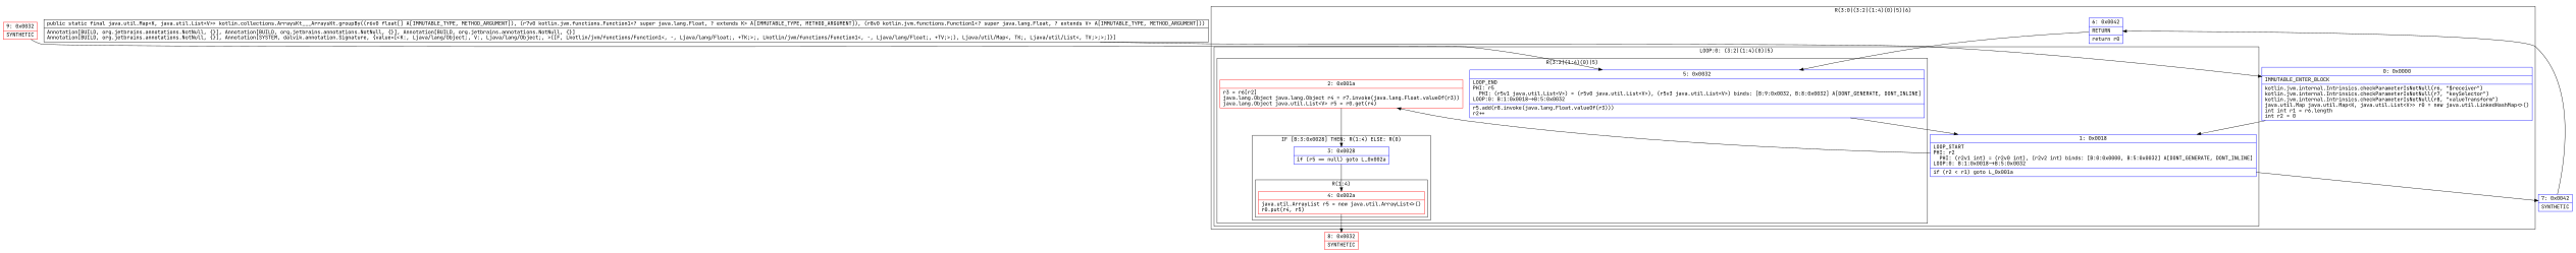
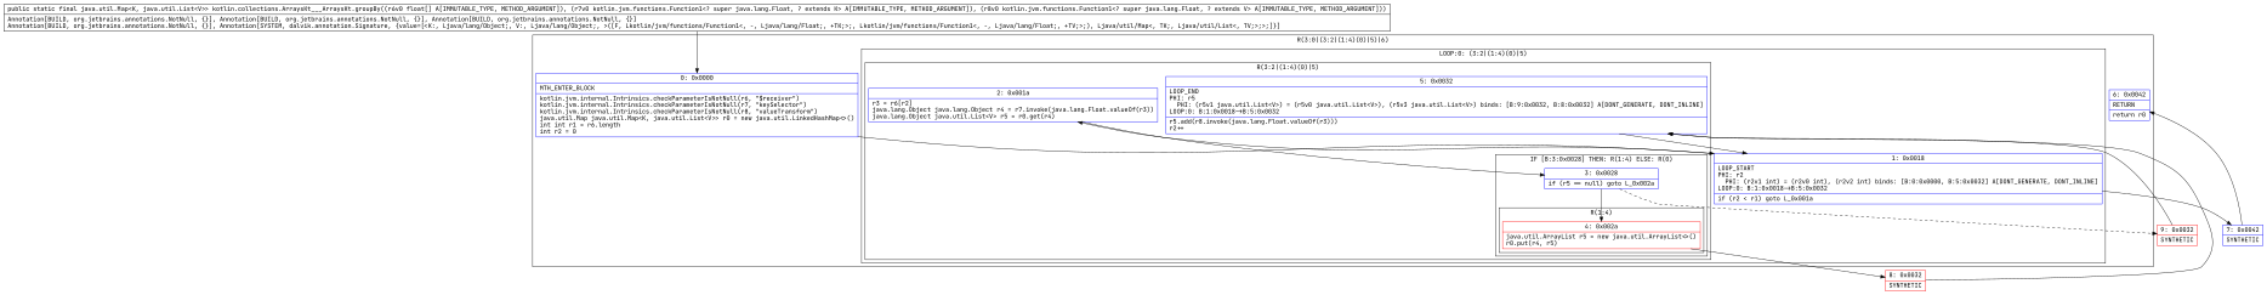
  digraph {
    fontname="JetBrains Mono"
    node [color=blue fontname="JetBrains Mono" shape=record]
    edge [fontname="JetBrains Mono"]
    n1 [color=red label="{4\:\ 0x002a|java.util.ArrayList r5 = new java.util.ArrayList\<\>()\lr0.put(r4, r5)\l}"]
    n2 [label="{3\:\ 0x0028|if (r5 == null) goto L_0x002a\l}"]
-   n3 [color=red label="{2\:\ 0x001a|r3 = r6[r2]\ljava.lang.Object java.lang.Object r4 = r7.invoke(java.lang.Float.valueOf(r3))\ljava.lang.Object java.util.List\<V\> r5 = r0.get(r4)\l}"]
+   n3 [label="{2\:\ 0x001a|r3 = r6[r2]\ljava.lang.Object java.lang.Object r4 = r7.invoke(java.lang.Float.valueOf(r3))\ljava.lang.Object java.util.List\<V\> r5 = r0.get(r4)\l}"]
    n4 [label="{5\:\ 0x0032|LOOP_END\lPHI: r5 \l  PHI: (r5v1 java.util.List\<V\>) = (r5v0 java.util.List\<V\>), (r5v3 java.util.List\<V\>) binds: [B:9:0x0032, B:8:0x0032] A[DONT_GENERATE, DONT_INLINE]\lLOOP:0: B:1:0x0018\-\>B:5:0x0032\l|r5.add(r8.invoke(java.lang.Float.valueOf(r3)))\lr2++\l}"]
    n5 [label="{1\:\ 0x0018|LOOP_START\lPHI: r2 \l  PHI: (r2v1 int) = (r2v0 int), (r2v2 int) binds: [B:0:0x0000, B:5:0x0032] A[DONT_GENERATE, DONT_INLINE]\lLOOP:0: B:1:0x0018\-\>B:5:0x0032\l|if (r2 \< r1) goto L_0x001a\l}"]
-   n6 [label="{0\:\ 0x0000|IMMUTABLE_ENTER_BLOCK\l|kotlin.jvm.internal.Intrinsics.checkParameterIsNotNull(r6, \"$receiver\")\lkotlin.jvm.internal.Intrinsics.checkParameterIsNotNull(r7, \"keySelector\")\lkotlin.jvm.internal.Intrinsics.checkParameterIsNotNull(r8, \"valueTransform\")\ljava.util.Map java.util.Map\<K, java.util.List\<V\>\> r0 = new java.util.LinkedHashMap\<\>()\lint int r1 = r6.length\lint r2 = 0\l}"]
+   n6 [label="{0\:\ 0x0000|MTH_ENTER_BLOCK\l|kotlin.jvm.internal.Intrinsics.checkParameterIsNotNull(r6, \"$receiver\")\lkotlin.jvm.internal.Intrinsics.checkParameterIsNotNull(r7, \"keySelector\")\lkotlin.jvm.internal.Intrinsics.checkParameterIsNotNull(r8, \"valueTransform\")\ljava.util.Map java.util.Map\<K, java.util.List\<V\>\> r0 = new java.util.LinkedHashMap\<\>()\lint int r1 = r6.length\lint r2 = 0\l}"]
    n7 [label="{6\:\ 0x0042|RETURN\l|return r0\l}"]
    n8 [color=red label="{8\:\ 0x0032|SYNTHETIC\l}"]
    n9 [color=red label="{9\:\ 0x0032|SYNTHETIC\l}"]
    n10 [label="{7\:\ 0x0042|SYNTHETIC\l}"]
    n11 [label="{public static final java.util.Map\<K, java.util.List\<V\>\> kotlin.collections.ArraysKt___ArraysKt.groupBy((r6v0 float[] A[IMMUTABLE_TYPE, METHOD_ARGUMENT]), (r7v0 kotlin.jvm.functions.Function1\<? super java.lang.Float, ? extends K\> A[IMMUTABLE_TYPE, METHOD_ARGUMENT]), (r8v0 kotlin.jvm.functions.Function1\<? super java.lang.Float, ? extends V\> A[IMMUTABLE_TYPE, METHOD_ARGUMENT]))  | Annotation[BUILD, org.jetbrains.annotations.NotNull, \{\}], Annotation[BUILD, org.jetbrains.annotations.NotNull, \{\}], Annotation[BUILD, org.jetbrains.annotations.NotNull, \{\}]\lAnnotation[BUILD, org.jetbrains.annotations.NotNull, \{\}], Annotation[SYSTEM, dalvik.annotation.Signature, \{value=[\<K:, Ljava\/lang\/Object;, V:, Ljava\/lang\/Object;, \>([F, Lkotlin\/jvm\/functions\/Function1\<, \-, Ljava\/lang\/Float;, +TK;\>;, Lkotlin\/jvm\/functions\/Function1\<, \-, Ljava\/lang\/Float;, +TV;\>;), Ljava\/util\/Map\<, TK;, Ljava\/util\/List\<, TV;\>;\>;]\}]\l}" color=""]
    subgraph cluster_1 {
      label="R(3:0|(3:2|(1:4)(0)|5)|6)"
      n6
      n7
      subgraph cluster_2 {
        label="LOOP:0: (3:2|(1:4)(0)|5)"
        n5
        subgraph cluster_3 {
          label="R(3:2|(1:4)(0)|5)"
          n3
          n4
          subgraph cluster_4 {
            label="IF [B:3:0x0028] THEN: R(1:4) ELSE: R(0)"
            n2
            subgraph cluster_5 {
              label="R(1:4)"
              n1
            }
            subgraph cluster_6 {
              label="R(0)"
            }
          }
        }
      }
    }
    n1 -> n8
    n2 -> n1
+   n2 -> n9 [style=dashed]
    n3 -> n2
    n4 -> n5
    n5 -> n3
    n5 -> n10 [style=solid]
    n6 -> n5
-   n7 -> n4
+   n8 -> n4
    n9 -> n4
    n10 -> n7
    n11 -> n6
  }
